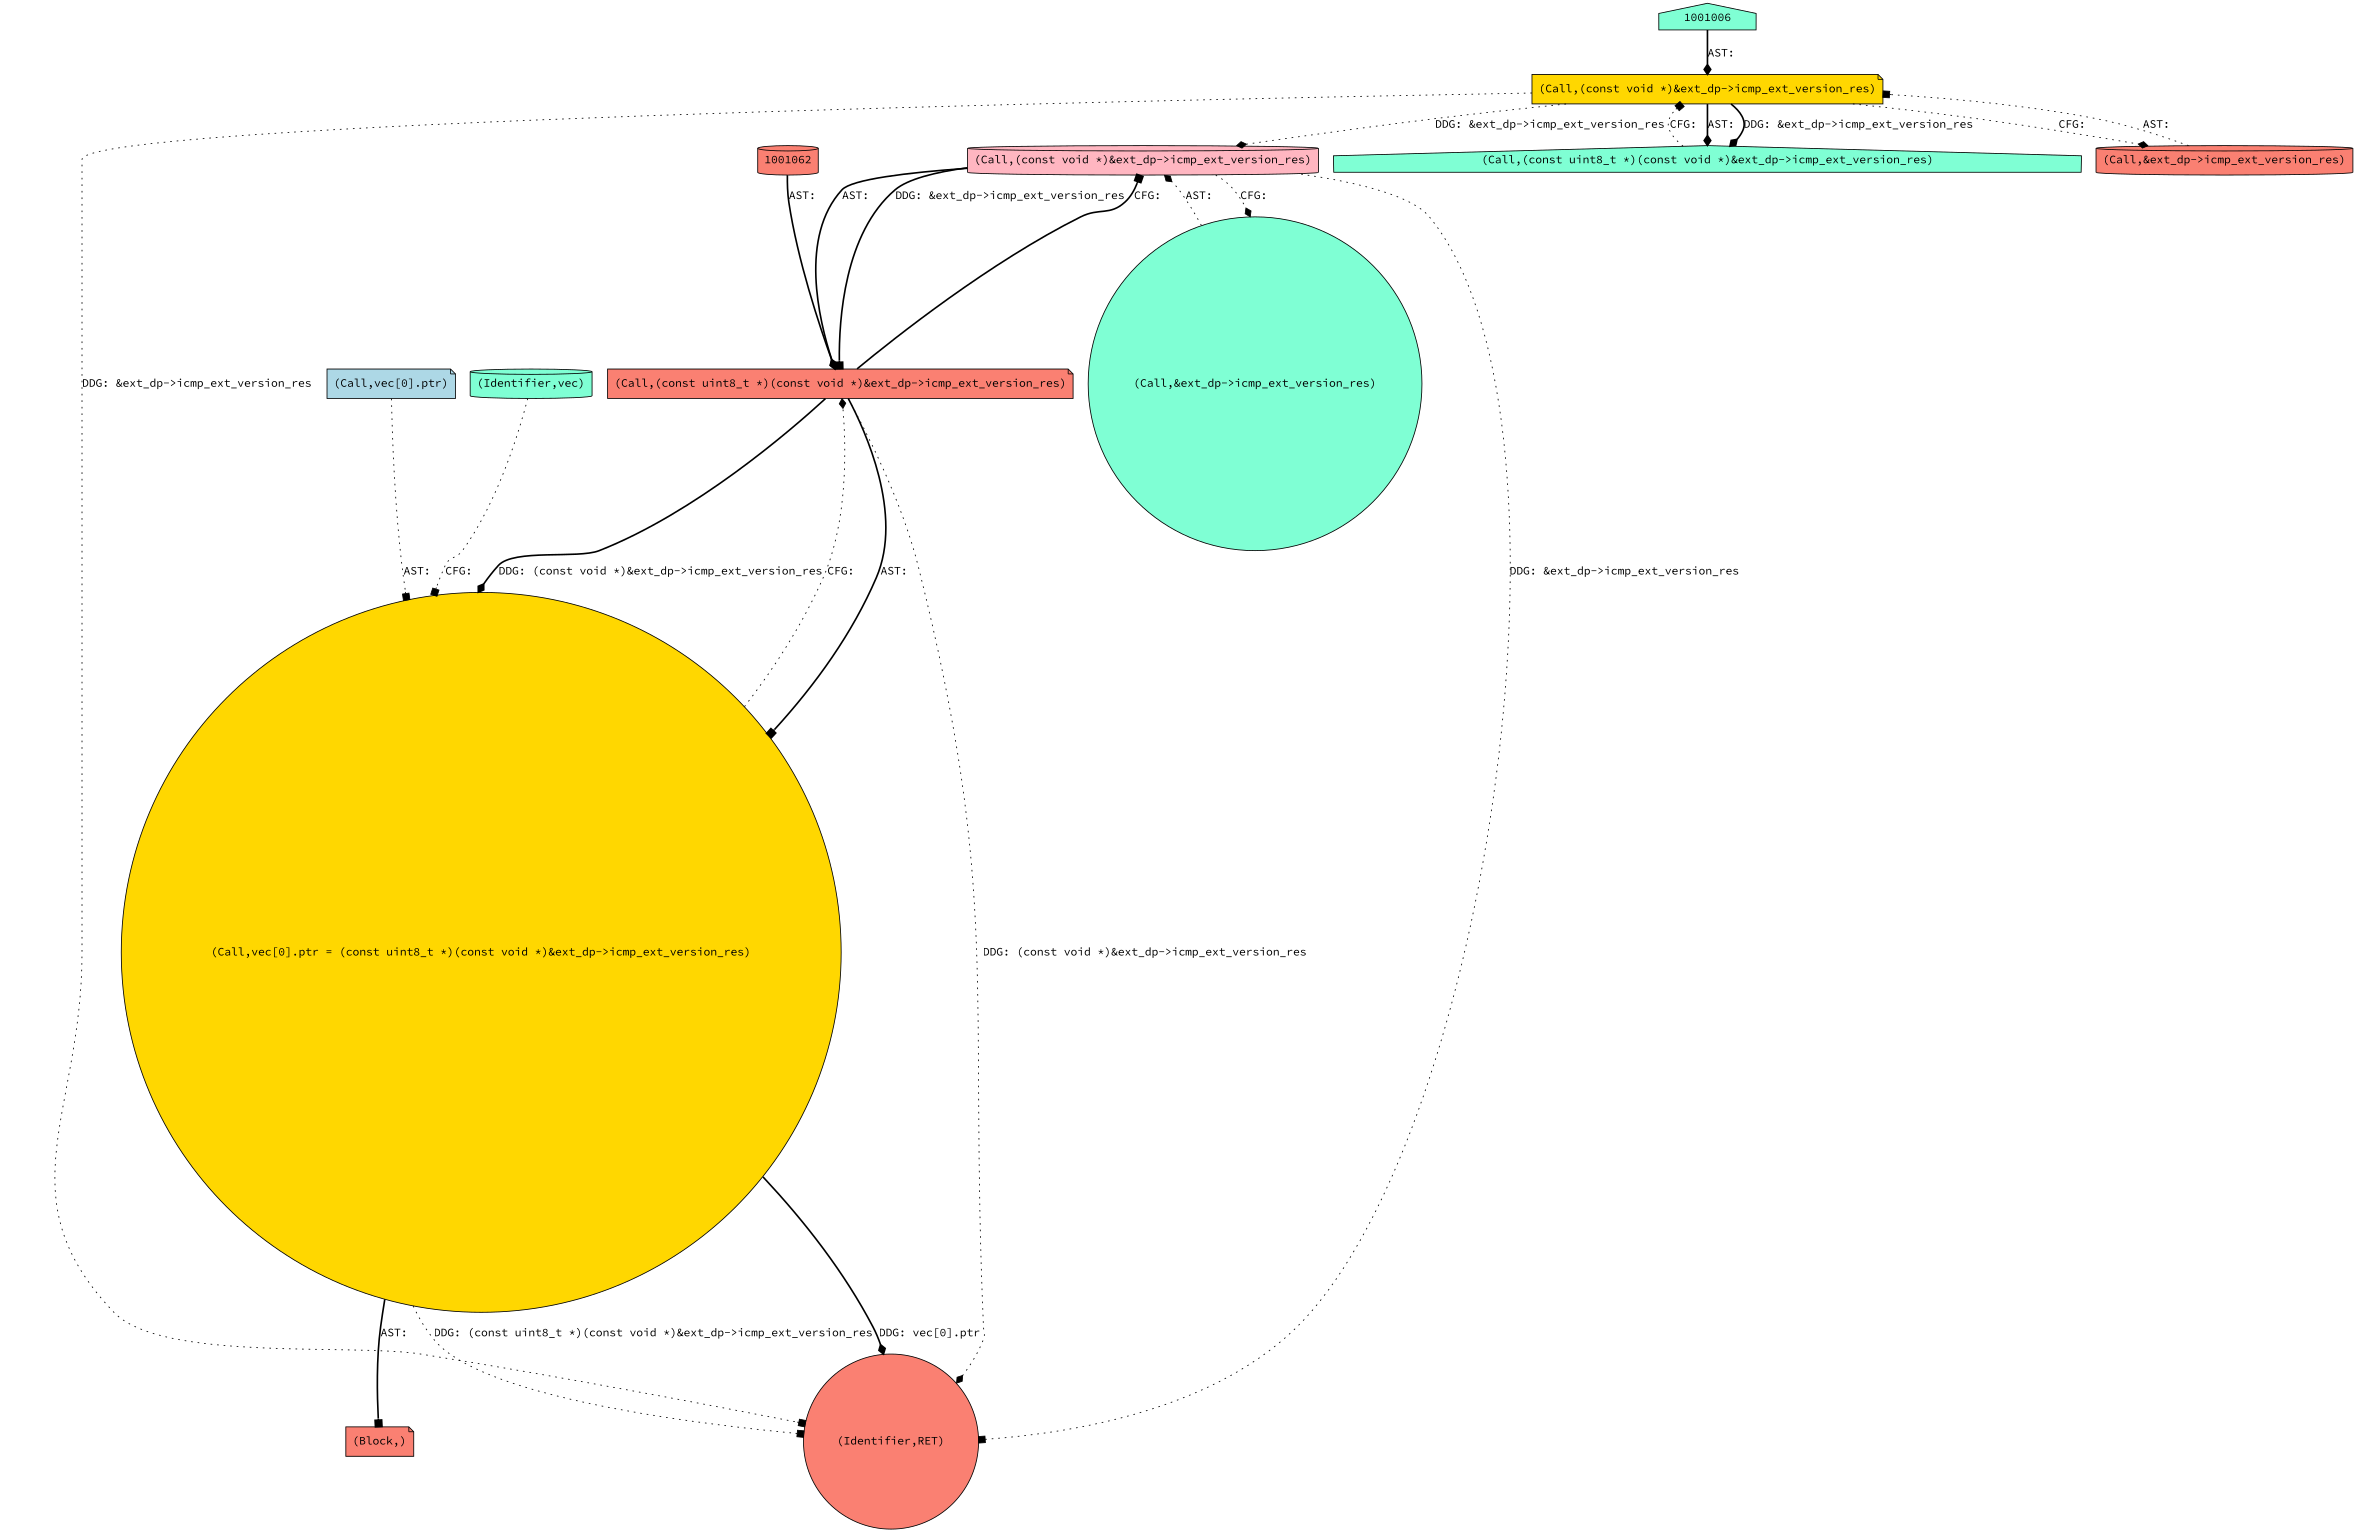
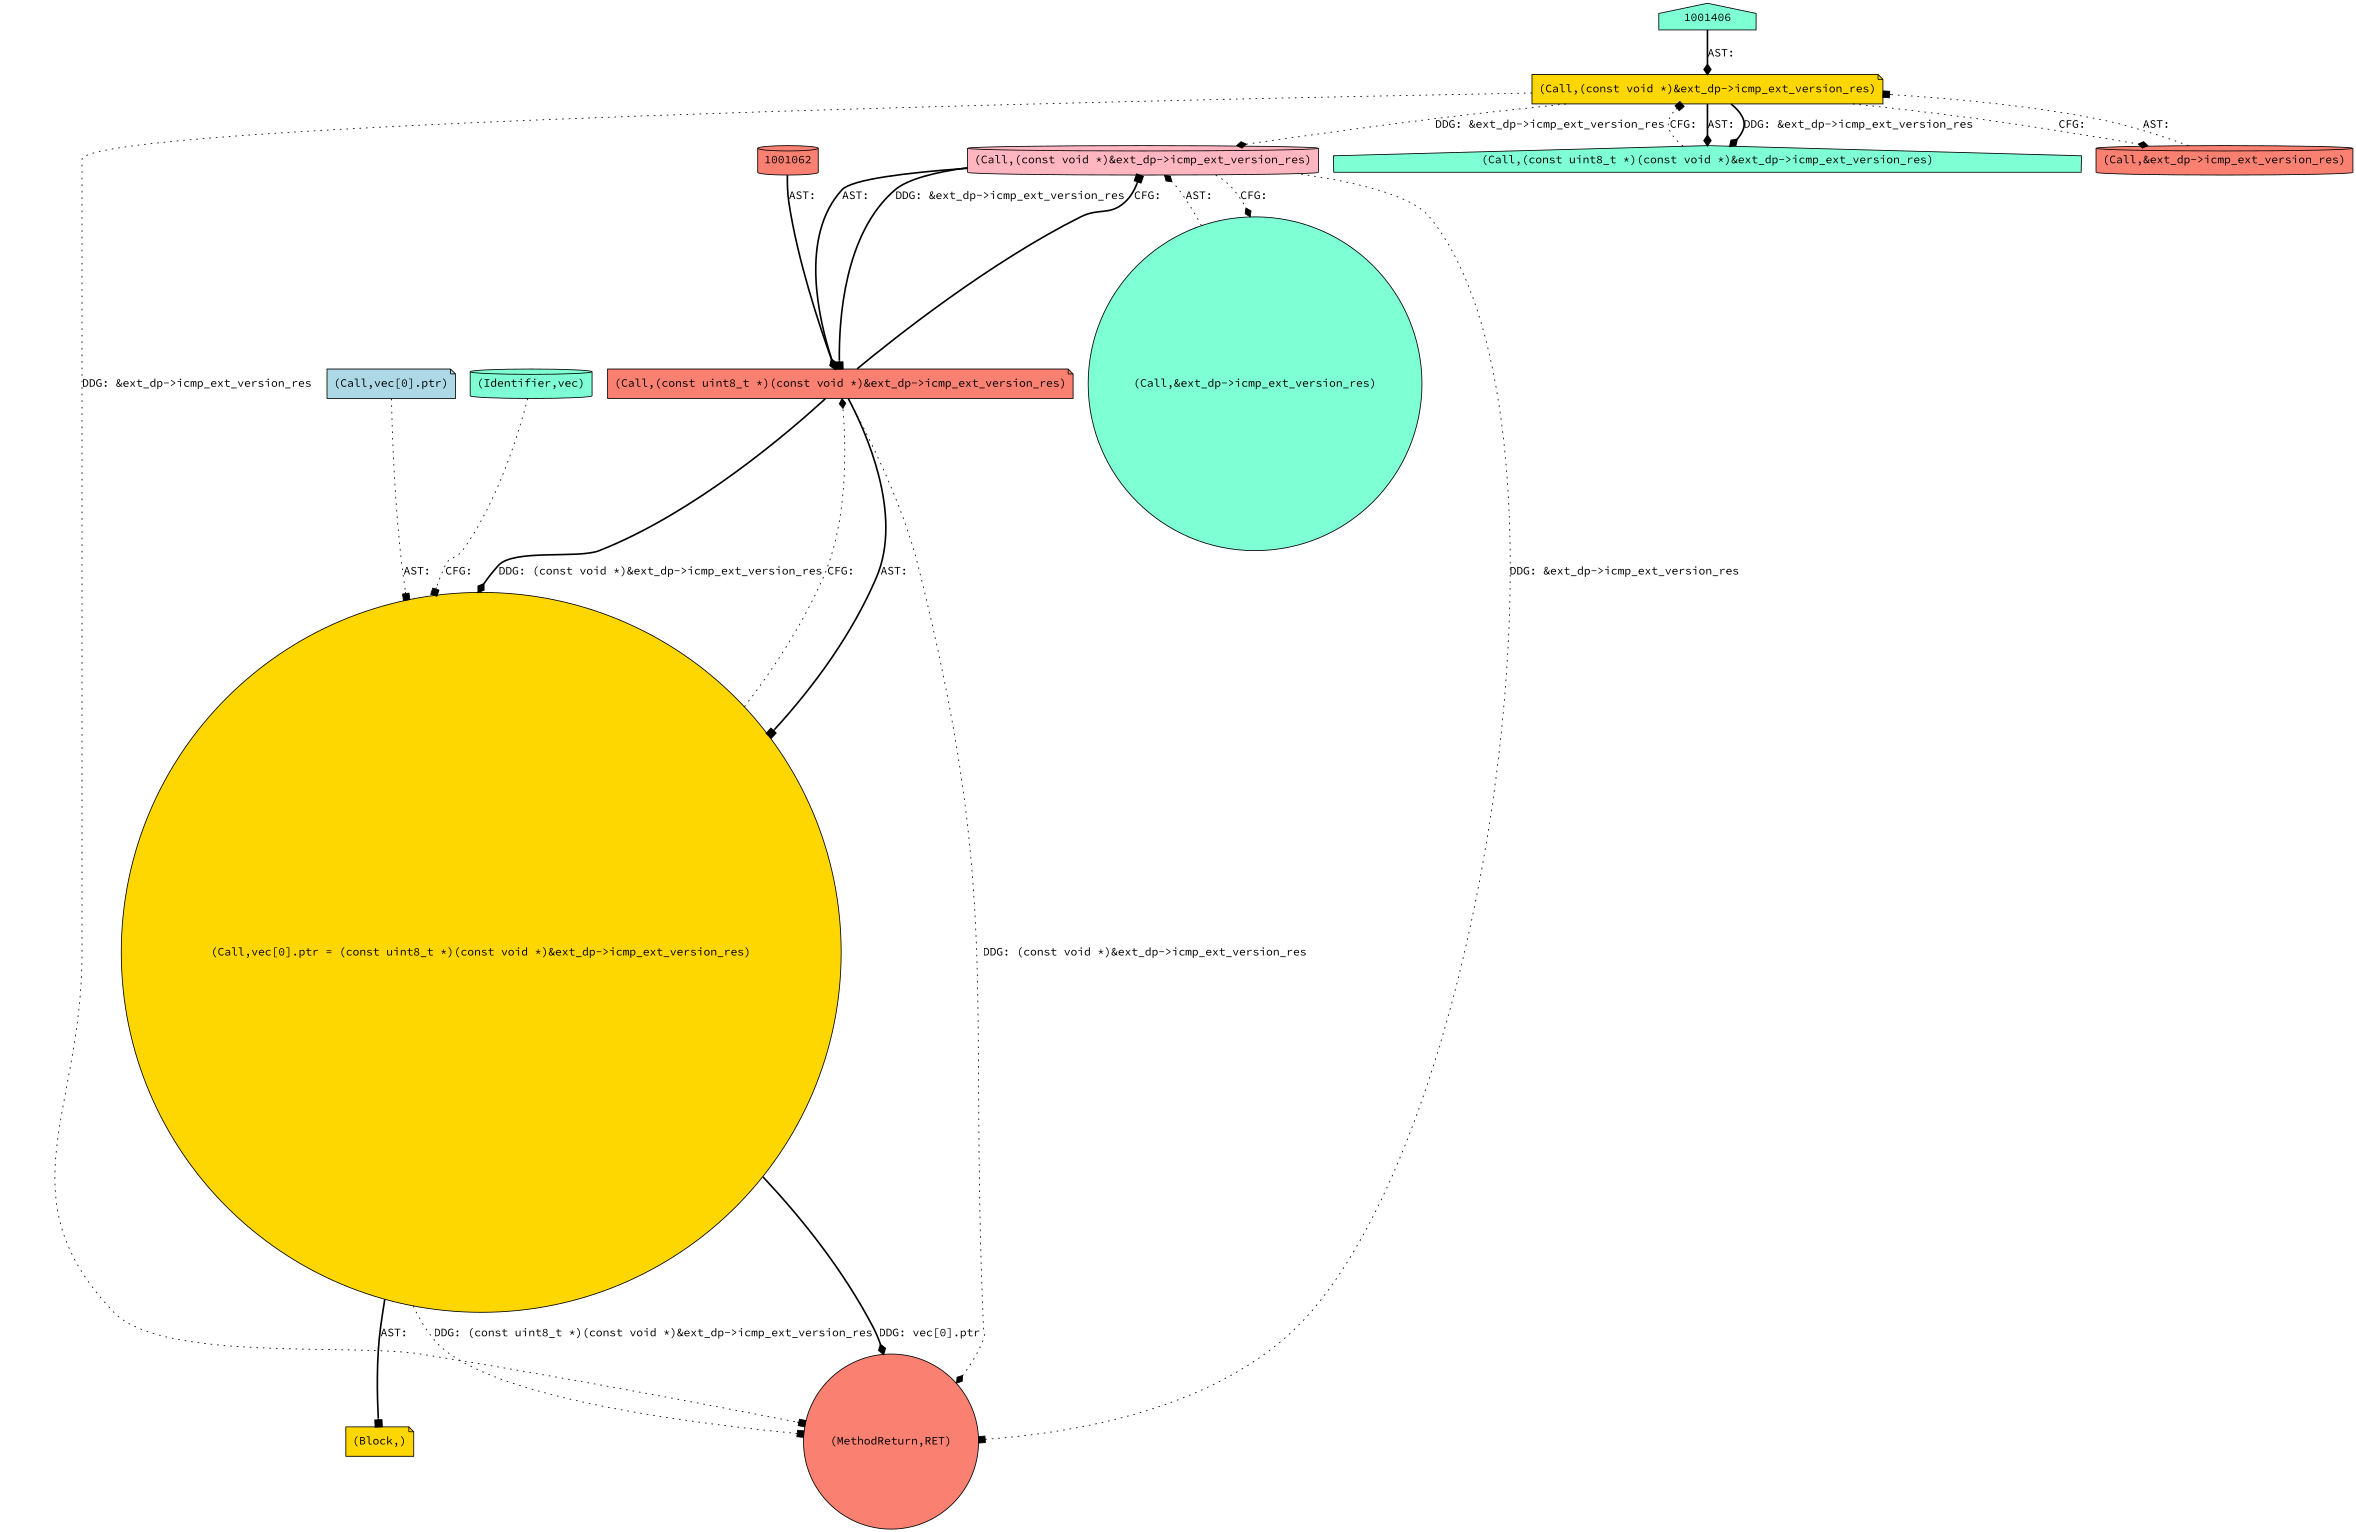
  digraph {
    fontname="Source Code Pro"
    node [fillcolor=salmon fontname="Source Code Pro" shape=cylinder style=filled]
    edge [arrowhead=diamond fontname="Source Code Pro" style=dotted]
    n1 [fillcolor=lightpink label="(Call,(const void *)&ext_dp->icmp_ext_version_res)"]
    n2 [label="(Call,(const uint8_t *)(const void *)&ext_dp->icmp_ext_version_res)" shape=note]
-   n3 [label="(Identifier,RET)" shape=circle]
+   n3 [label="(MethodReturn,RET)" shape=circle]
    n4 [fillcolor=aquamarine label="(Call,&ext_dp->icmp_ext_version_res)" shape=circle]
    n5 [fillcolor=gold label="(Call,vec[0].ptr = (const uint8_t *)(const void *)&ext_dp->icmp_ext_version_res)" shape=circle]
    n6 [fillcolor=gold label="(Call,(const void *)&ext_dp->icmp_ext_version_res)" shape=note]
    n7 [fillcolor=aquamarine label="(Call,(const uint8_t *)(const void *)&ext_dp->icmp_ext_version_res)" shape=house]
    n8 [label="(Call,&ext_dp->icmp_ext_version_res)"]
-   n9 [label="(Block,)" shape=note]
+   n9 [fillcolor=gold label="(Block,)" shape=note]
    n10 [fillcolor=lightblue label="(Call,vec[0].ptr)" shape=note]
    n11 [fillcolor=aquamarine label="(Identifier,vec)"]
-   1001006 [fillcolor=aquamarine shape=house]
+   1001006 [fillcolor=aquamarine shape=house label=1001406]
    1001062
    n1 -> n2 [label="AST: " style=bold]
    n1 -> n2 [arrowhead=box label="DDG: &ext_dp->icmp_ext_version_res" style=bold]
    n1 -> n3 [arrowhead=box label="DDG: &ext_dp->icmp_ext_version_res"]
    n1 -> n4 [label="CFG: "]
    n2 -> n1 [arrowhead=box label="CFG: " style=bold]
    n2 -> n3 [label="DDG: (const void *)&ext_dp->icmp_ext_version_res"]
    n2 -> n5 [arrowhead=box label="AST: " style=bold]
    n2 -> n5 [label="DDG: (const void *)&ext_dp->icmp_ext_version_res" style=bold]
    n4 -> n1 [label="AST: "]
    n5 -> n2 [label="CFG: "]
    n5 -> n3 [arrowhead=box label="DDG: (const uint8_t *)(const void *)&ext_dp->icmp_ext_version_res"]
    n5 -> n3 [label="DDG: vec[0].ptr" style=bold]
    n5 -> n9 [arrowhead=box label="AST: " style=bold]
    n6 -> n1 [label="DDG: &ext_dp->icmp_ext_version_res"]
    n6 -> n3 [arrowhead=box label="DDG: &ext_dp->icmp_ext_version_res"]
    n6 -> n7 [label="AST: " style=bold]
    n6 -> n7 [label="DDG: &ext_dp->icmp_ext_version_res" style=bold]
    n6 -> n8 [label="CFG: "]
    n7 -> n6 [arrowhead=box label="CFG: "]
    n8 -> n6 [arrowhead=box label="AST: "]
    n10 -> n5 [arrowhead=box label="AST: "]
    n11 -> n5 [arrowhead=box label="CFG: "]
    1001006 -> n6 [label="AST: " style=bold]
    1001062 -> n2 [label="AST: " style=bold]
  }
